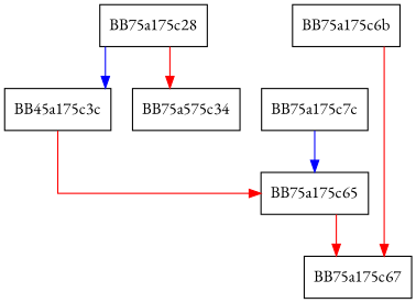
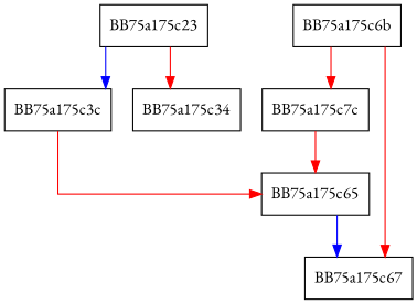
  digraph {
    fontname="EB Garamond"
    splines=ortho
    node [fontname="EB Garamond" shape=box]
    edge [color=red fontname="EB Garamond"]
-   BB75a175c28
-   BB75a175c3c [label=BB45a175c3c]
-   BB75a175c34 [label=BB75a575c34]
+   BB75a175c28 [label=BB75a175c23]
+   BB75a175c3c
+   BB75a175c34
    BB75a175c65
    BB75a175c6b
    BB75a175c67
    BB75a175c7c
    BB75a175c28 -> BB75a175c3c [color=blue]
    BB75a175c28 -> BB75a175c34
    BB75a175c3c -> BB75a175c65
-   BB75a175c65 -> BB75a175c67
+   BB75a175c65 -> BB75a175c67 [color=blue]
    BB75a175c6b -> BB75a175c67
-   BB75a175c7c -> BB75a175c65 [color=blue]
+   BB75a175c6b -> BB75a175c7c
+   BB75a175c7c -> BB75a175c65
  }
